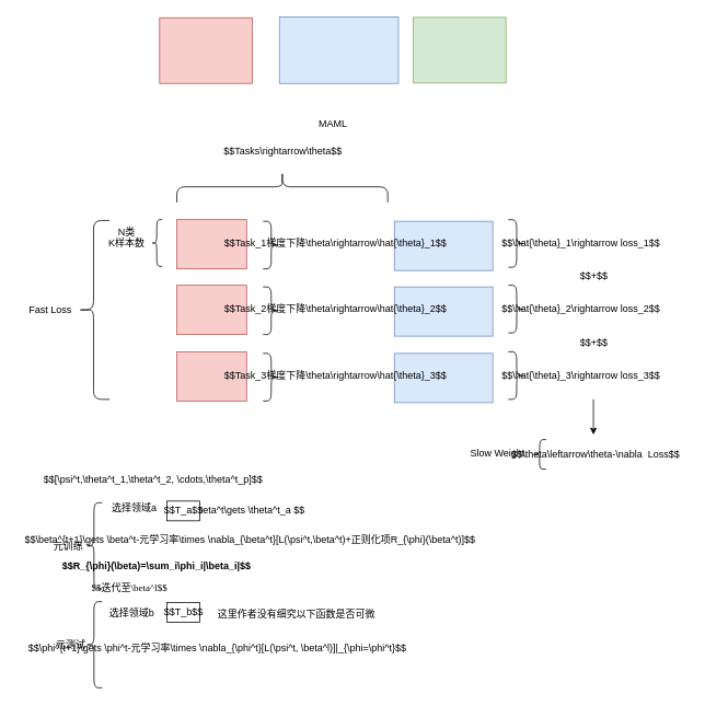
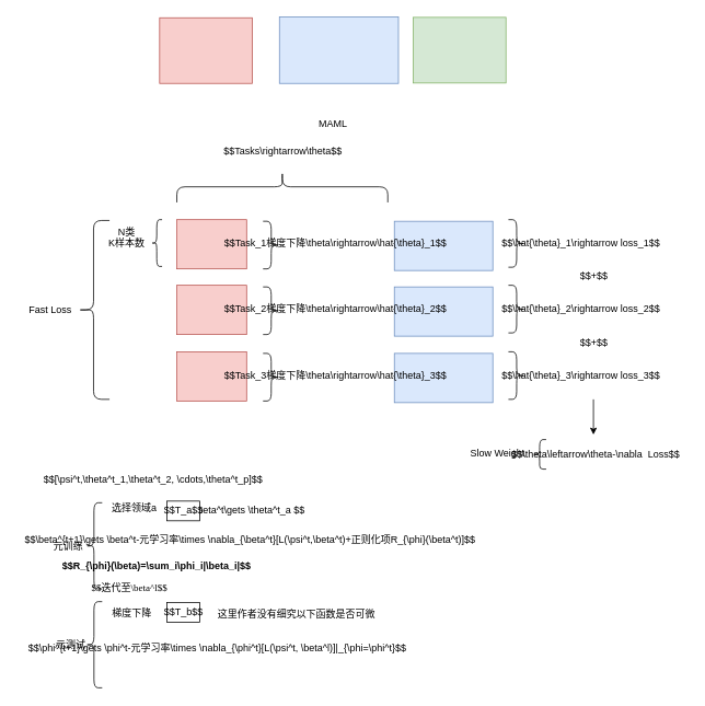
  <mxCell id="0" />
  <mxCell id="1" parent="0" />
  <mxCell id="2" value="" style="shape=curlyBracket;rounded=1;labelPosition=left;verticalLabelPosition=middle;align=right;verticalAlign=middle;direction=south;" parent="1" vertex="1"><mxGeometry x="215" y="208" width="257" height="38" as="geometry" /></mxCell>
  <mxCell id="3" value="$$Tasks\rightarrow\theta$$" style="text;align=center;verticalAlign=middle;resizable=0;points=[];autosize=1;strokeColor=none;fillColor=none;html=1;" parent="1" vertex="1"><mxGeometry x="263" y="171" width="162" height="26" as="geometry" /></mxCell>
  <mxCell id="4" value="" style="rounded=0;fillColor=#f8cecc;strokeColor=#b85450;" parent="1" vertex="1"><mxGeometry x="194" y="21" width="113" height="80" as="geometry" /></mxCell>
  <mxCell id="5" value="" style="rounded=0;fillColor=#dae8fc;strokeColor=#6c8ebf;" parent="1" vertex="1"><mxGeometry x="340" y="20" width="145" height="81" as="geometry" /></mxCell>
  <mxCell id="6" value="" style="rounded=0;fillColor=#d5e8d4;strokeColor=#82b366;" parent="1" vertex="1"><mxGeometry x="503" y="20.5" width="113" height="80" as="geometry" /></mxCell>
  <mxCell id="7" value="" style="shape=curlyBracket;rounded=1;labelPosition=left;verticalLabelPosition=middle;align=right;verticalAlign=middle;" parent="1" vertex="1"><mxGeometry x="184" y="267" width="13" height="57" as="geometry" /></mxCell>
  <mxCell id="8" value="N类&#10;K样本数" style="text;align=center;verticalAlign=middle;resizable=0;points=[];autosize=1;strokeColor=none;fillColor=none;" parent="1" vertex="1"><mxGeometry x="123" y="268" width="62" height="41" as="geometry" /></mxCell>
  <mxCell id="9" value="" style="rounded=0;fillColor=#f8cecc;strokeColor=#b85450;" parent="1" vertex="1"><mxGeometry x="215" y="267" width="85" height="60" as="geometry" /></mxCell>
  <mxCell id="10" value="" style="rounded=0;fillColor=#dae8fc;strokeColor=#6c8ebf;" parent="1" vertex="1"><mxGeometry x="480" y="269" width="120" height="60" as="geometry" /></mxCell>
  <mxCell id="11" value="" style="shape=curlyBracket;rounded=1;flipH=1;labelPosition=right;verticalLabelPosition=middle;align=left;verticalAlign=middle;" parent="1" vertex="1"><mxGeometry x="320" y="269" width="20" height="58" as="geometry" /></mxCell>
  <mxCell id="12" value="$$Task_1梯度下降\theta\rightarrow\hat{\theta}_1$$" style="text;align=center;verticalAlign=middle;resizable=0;points=[];autosize=1;strokeColor=none;fillColor=none;html=1;" parent="1" vertex="1"><mxGeometry x="263" y="283" width="289" height="26" as="geometry" /></mxCell>
  <mxCell id="13" value="" style="shape=curlyBracket;rounded=1;flipH=1;labelPosition=right;verticalLabelPosition=middle;align=left;verticalAlign=middle;" parent="1" vertex="1"><mxGeometry x="619" y="267" width="20" height="58" as="geometry" /></mxCell>
  <mxCell id="14" value="$$\hat{\theta}_1\rightarrow loss_1$$" style="text;align=center;verticalAlign=middle;resizable=0;points=[];autosize=1;strokeColor=none;fillColor=none;html=1;" parent="1" vertex="1"><mxGeometry x="601" y="283" width="211" height="26" as="geometry" /></mxCell>
  <mxCell id="15" value="" style="rounded=0;fillColor=#f8cecc;strokeColor=#b85450;" parent="1" vertex="1"><mxGeometry x="215" y="347" width="85" height="60" as="geometry" /></mxCell>
  <mxCell id="16" value="" style="rounded=0;fillColor=#dae8fc;strokeColor=#6c8ebf;" parent="1" vertex="1"><mxGeometry x="480" y="349" width="120" height="60" as="geometry" /></mxCell>
  <mxCell id="17" value="" style="shape=curlyBracket;rounded=1;flipH=1;labelPosition=right;verticalLabelPosition=middle;align=left;verticalAlign=middle;" parent="1" vertex="1"><mxGeometry x="320" y="349" width="20" height="58" as="geometry" /></mxCell>
  <mxCell id="18" value="$$Task_2梯度下降\theta\rightarrow\hat{\theta}_2$$" style="text;align=center;verticalAlign=middle;resizable=0;points=[];autosize=1;strokeColor=none;fillColor=none;html=1;" parent="1" vertex="1"><mxGeometry x="263" y="363" width="289" height="26" as="geometry" /></mxCell>
  <mxCell id="19" value="" style="shape=curlyBracket;rounded=1;flipH=1;labelPosition=right;verticalLabelPosition=middle;align=left;verticalAlign=middle;" parent="1" vertex="1"><mxGeometry x="619" y="347" width="20" height="58" as="geometry" /></mxCell>
  <mxCell id="20" value="$$\hat{\theta}_2\rightarrow loss_2$$" style="text;align=center;verticalAlign=middle;resizable=0;points=[];autosize=1;strokeColor=none;fillColor=none;html=1;" parent="1" vertex="1"><mxGeometry x="601" y="363" width="211" height="26" as="geometry" /></mxCell>
  <mxCell id="21" value="" style="rounded=0;fillColor=#f8cecc;strokeColor=#b85450;" parent="1" vertex="1"><mxGeometry x="215" y="428" width="85" height="60" as="geometry" /></mxCell>
  <mxCell id="22" value="" style="rounded=0;fillColor=#dae8fc;strokeColor=#6c8ebf;" parent="1" vertex="1"><mxGeometry x="480" y="430" width="120" height="60" as="geometry" /></mxCell>
  <mxCell id="23" value="" style="shape=curlyBracket;rounded=1;flipH=1;labelPosition=right;verticalLabelPosition=middle;align=left;verticalAlign=middle;" parent="1" vertex="1"><mxGeometry x="320" y="430" width="20" height="58" as="geometry" /></mxCell>
  <mxCell id="24" value="$$Task_3梯度下降\theta\rightarrow\hat{\theta}_3$$" style="text;align=center;verticalAlign=middle;resizable=0;points=[];autosize=1;strokeColor=none;fillColor=none;html=1;" parent="1" vertex="1"><mxGeometry x="263" y="444" width="289" height="26" as="geometry" /></mxCell>
  <mxCell id="25" value="" style="shape=curlyBracket;rounded=1;flipH=1;labelPosition=right;verticalLabelPosition=middle;align=left;verticalAlign=middle;" parent="1" vertex="1"><mxGeometry x="619" y="428" width="20" height="58" as="geometry" /></mxCell>
  <mxCell id="26" value="$$\hat{\theta}_3\rightarrow loss_3$$" style="text;align=center;verticalAlign=middle;resizable=0;points=[];autosize=1;strokeColor=none;fillColor=none;html=1;" parent="1" vertex="1"><mxGeometry x="601" y="444" width="211" height="26" as="geometry" /></mxCell>
  <mxCell id="27" value="" style="shape=curlyBracket;rounded=1;labelPosition=left;verticalLabelPosition=middle;align=right;verticalAlign=middle;" parent="1" vertex="1"><mxGeometry x="94" y="268" width="39" height="218" as="geometry" /></mxCell>
  <mxCell id="28" value="Fast Loss" style="text;align=center;verticalAlign=middle;resizable=0;points=[];autosize=1;strokeColor=none;fillColor=none;" parent="1" vertex="1"><mxGeometry x="20" y="363" width="82" height="26" as="geometry" /></mxCell>
  <mxCell id="29" value="$$+$$" style="text;align=center;verticalAlign=middle;resizable=0;points=[];autosize=1;strokeColor=none;fillColor=none;html=1;" parent="1" vertex="1"><mxGeometry x="697" y="323" width="52" height="26" as="geometry" /></mxCell>
  <mxCell id="30" value="$$+$$" style="text;align=center;verticalAlign=middle;resizable=0;points=[];autosize=1;strokeColor=none;fillColor=none;html=1;" parent="1" vertex="1"><mxGeometry x="697" y="404" width="52" height="26" as="geometry" /></mxCell>
  <mxCell id="31" value="" style="endArrow=classic;rounded=0;" parent="1" edge="1"><mxGeometry width="50" height="50" relative="1" as="geometry"><mxPoint x="722.58" y="486" as="sourcePoint" /><mxPoint x="722.58" y="529" as="targetPoint" /></mxGeometry></mxCell>
  <mxCell id="32" value="$$\theta\leftarrow\theta-\nabla&amp;nbsp; Loss$$" style="text;align=center;verticalAlign=middle;resizable=0;points=[];autosize=1;strokeColor=none;fillColor=none;html=1;" parent="1" vertex="1"><mxGeometry x="613.5" y="540" width="223" height="26" as="geometry" /></mxCell>
  <mxCell id="33" value="" style="shape=curlyBracket;rounded=1;labelPosition=left;verticalLabelPosition=middle;align=right;verticalAlign=middle;" parent="1" vertex="1"><mxGeometry x="649" y="535" width="16" height="36" as="geometry" /></mxCell>
  <mxCell id="34" value="Slow Weight" style="text;align=center;verticalAlign=middle;resizable=0;points=[];autosize=1;strokeColor=none;fillColor=none;" parent="1" vertex="1"><mxGeometry x="564" y="538" width="84" height="26" as="geometry" /></mxCell>
  <mxCell id="35" value="MAML" style="text;align=center;verticalAlign=middle;resizable=0;points=[];autosize=1;strokeColor=none;fillColor=none;" parent="1" vertex="1"><mxGeometry x="379" y="137" width="53" height="26" as="geometry" /></mxCell>
  <mxCell id="36" value="$$[\psi^t,\theta^t_1,\theta^t_2, \cdots,\theta^t_p]$$" style="text;align=center;verticalAlign=middle;resizable=0;points=[];autosize=1;strokeColor=none;fillColor=none;html=1;" vertex="1" parent="1"><mxGeometry x="43" y="571" width="285" height="26" as="geometry" /></mxCell>
  <mxCell id="37" value="$$\beta^t\gets \theta^t_a $$" style="text;align=center;verticalAlign=middle;resizable=0;points=[];autosize=1;strokeColor=none;fillColor=none;html=1;" vertex="1" parent="1"><mxGeometry x="214" y="608" width="165" height="26" as="geometry" /></mxCell>
  <mxCell id="38" value="" style="shape=curlyBracket;rounded=1;labelPosition=left;verticalLabelPosition=middle;align=right;verticalAlign=middle;" vertex="1" parent="1"><mxGeometry x="104" y="612" width="20" height="105" as="geometry" /></mxCell>
  <mxCell id="39" value="元训练" style="text;align=center;verticalAlign=middle;resizable=0;points=[];autosize=1;strokeColor=none;fillColor=none;" vertex="1" parent="1"><mxGeometry x="56" y="651" width="54" height="26" as="geometry" /></mxCell>
  <mxCell id="40" value="$$T_a$$" style="rounded=0;html=1;" vertex="1" parent="1"><mxGeometry x="203" y="610" width="40" height="24" as="geometry" /></mxCell>
  <mxCell id="41" value="$$\beta^{t+1}\gets \beta^t-元学习率\times \nabla_{\beta^t}[L(\psi^t,\beta^t)+正则化项R_{\phi}(\beta^t)]$$" style="text;align=center;verticalAlign=middle;resizable=0;points=[];autosize=1;strokeColor=none;fillColor=none;html=1;" vertex="1" parent="1"><mxGeometry x="20" y="645" width="567" height="26" as="geometry" /></mxCell>
  <mxCell id="42" value="&lt;font face=&quot;Times New Roman&quot;&gt;$$迭代至\beta^l$$&lt;/font&gt;" style="text;align=center;verticalAlign=middle;resizable=0;points=[];autosize=1;strokeColor=none;fillColor=none;html=1;" vertex="1" parent="1"><mxGeometry x="102" y="703" width="110" height="26" as="geometry" /></mxCell>
  <mxCell id="43" value="&lt;b&gt;$$R_{\phi}(\beta)=\sum_i\phi_i|\beta_i|$$&lt;/b&gt;" style="text;align=center;verticalAlign=middle;resizable=0;points=[];autosize=1;strokeColor=none;fillColor=none;html=1;" vertex="1" parent="1"><mxGeometry x="66" y="677" width="248" height="26" as="geometry" /></mxCell>
  <mxCell id="44" value="元测试" style="text;align=center;verticalAlign=middle;resizable=0;points=[];autosize=1;strokeColor=none;fillColor=none;" vertex="1" parent="1"><mxGeometry x="59" y="772" width="54" height="26" as="geometry" /></mxCell>
  <mxCell id="45" value="选择领域a" style="text;align=center;verticalAlign=middle;resizable=0;points=[];autosize=1;strokeColor=none;fillColor=none;html=1;" vertex="1" parent="1"><mxGeometry x="126" y="606" width="73" height="26" as="geometry" /></mxCell>
  <mxCell id="46" value="" style="shape=curlyBracket;rounded=1;labelPosition=left;verticalLabelPosition=middle;align=right;verticalAlign=middle;" vertex="1" parent="1"><mxGeometry x="104" y="732.5" width="20" height="105" as="geometry" /></mxCell>
- <mxCell id="47" value="选择领域b" style="text;align=center;verticalAlign=middle;resizable=0;points=[];autosize=1;strokeColor=none;fillColor=none;" vertex="1" parent="1"><mxGeometry x="124" y="732.5" width="73" height="26" as="geometry" /></mxCell>
+ <mxCell id="47" value="梯度下降" style="text;align=center;verticalAlign=middle;resizable=0;points=[];autosize=1;strokeColor=none;fillColor=none;" vertex="1" parent="1"><mxGeometry x="124" y="732.5" width="73" height="26" as="geometry" /></mxCell>
  <mxCell id="48" value="$$T_b$$" style="rounded=0;html=1;" vertex="1" parent="1"><mxGeometry x="203" y="733.5" width="40" height="24" as="geometry" /></mxCell>
  <mxCell id="49" value="$$\phi^{t+1}\gets \phi^t-元学习率\times \nabla_{\phi^t}[L(\psi^t, \beta^l)]|_{\phi=\phi^t}$$" style="text;align=center;verticalAlign=middle;resizable=0;points=[];autosize=1;strokeColor=none;fillColor=none;html=1;" vertex="1" parent="1"><mxGeometry x="24" y="777" width="479" height="26" as="geometry" /></mxCell>
  <mxCell id="50" value="这里作者没有细究以下函数是否可微" style="text;align=center;verticalAlign=middle;resizable=0;points=[];autosize=1;strokeColor=none;fillColor=none;" vertex="1" parent="1"><mxGeometry x="256" y="733.5" width="210" height="26" as="geometry" /></mxCell>
